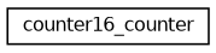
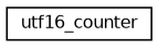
  digraph {
    rankdir=LR
-   n1 [color=black fillcolor=white fontname=Helvetica fontsize=10 height=0.2 label=counter16_counter shape=record style=filled width=0.4]
+   n1 [color=black fillcolor=white fontname=Helvetica fontsize=10 height=0.2 label=utf16_counter shape=record style=filled width=0.4]
  }
